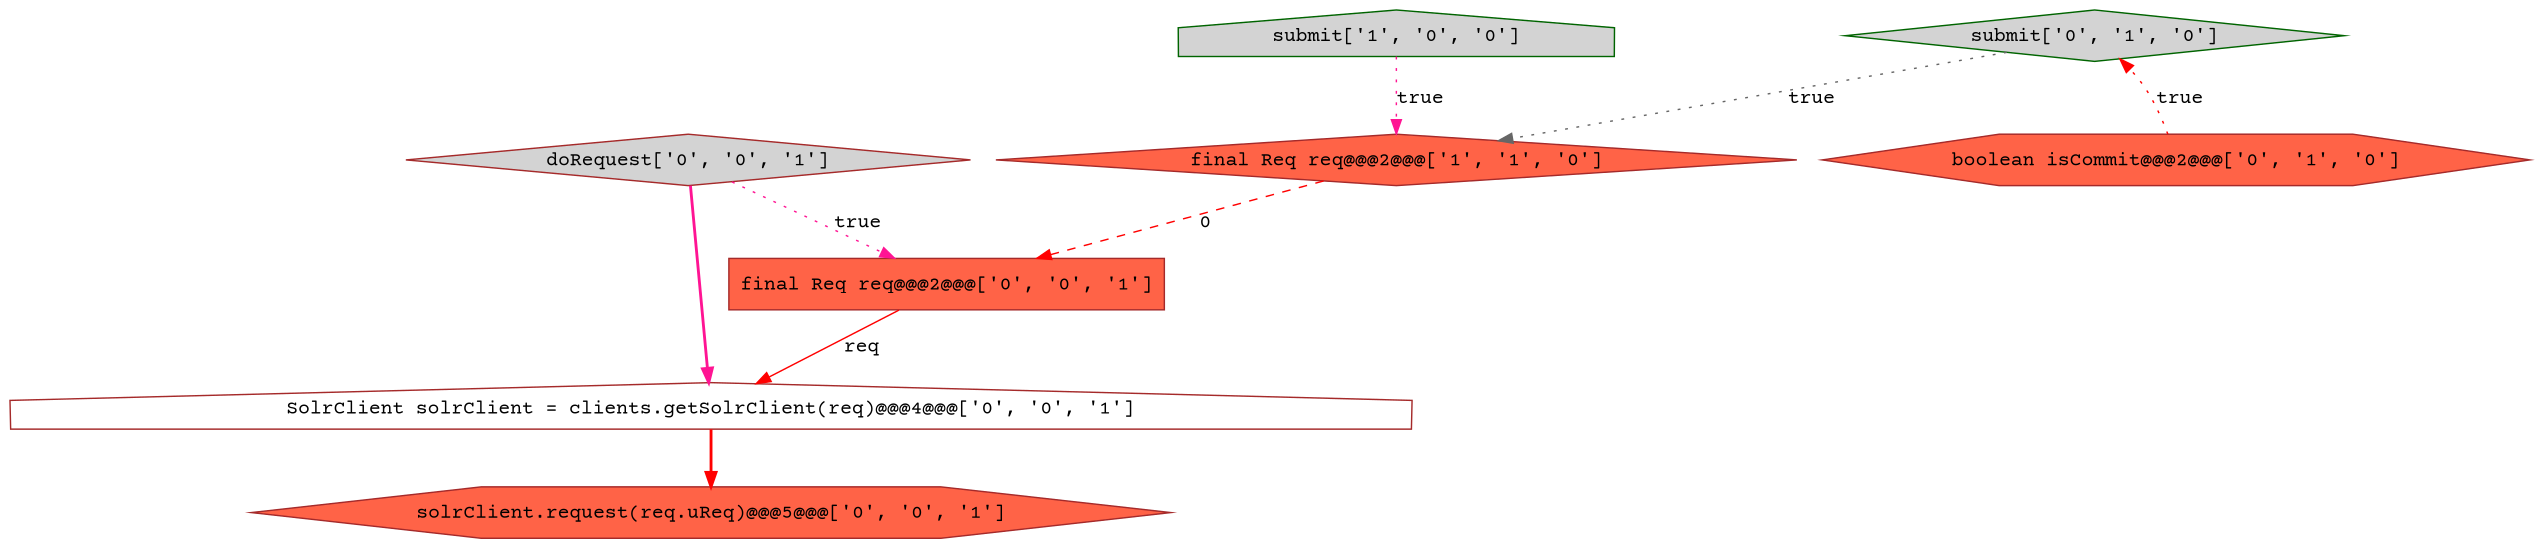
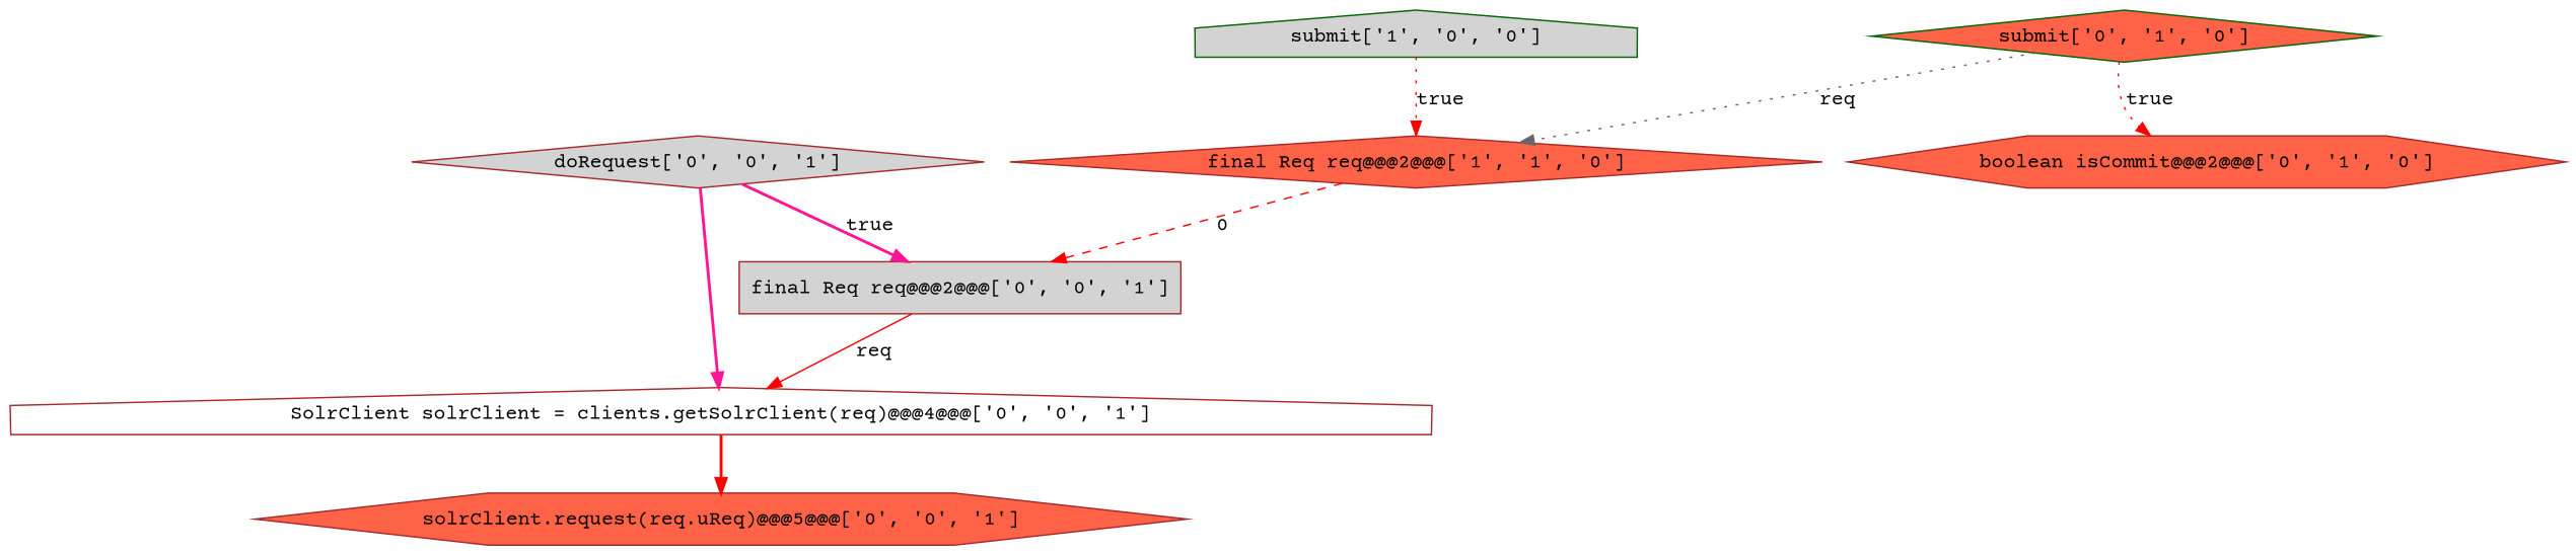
  digraph {
    fontname="Courier Prime"
    node [color=brown fillcolor=tomato fontname="Courier Prime" shape=diamond style=filled]
    edge [color=red fontname="Courier Prime" style=dotted]
    n1 [fillcolor=lightgray label="doRequest['0', '0', '1']"]
    n2 [fillcolor=white label="SolrClient solrClient = clients.getSolrClient(req)@@@4@@@['0', '0', '1']" shape=house]
-   n3 [label="final Req req@@@2@@@['0', '0', '1']" shape=box]
+   n3 [fillcolor=lightgray label="final Req req@@@2@@@['0', '0', '1']" shape=box]
    n4 [label="solrClient.request(req.uReq)@@@5@@@['0', '0', '1']" shape=hexagon]
    n5 [label="final Req req@@@2@@@['1', '1', '0']"]
    n6 [color=darkgreen fillcolor=lightgray label="submit['1', '0', '0']" shape=house]
    n7 [label="boolean isCommit@@@2@@@['0', '1', '0']" shape=hexagon]
-   n8 [color=darkgreen fillcolor=lightgray label="submit['0', '1', '0']"]
+   n8 [color=darkgreen label="submit['0', '1', '0']"]
    n1 -> n2 [color=deeppink style=bold]
-   n1 -> n3 [color=deeppink label=true]
+   n1 -> n3 [color=deeppink label=true style=bold]
    n2 -> n4 [style=bold]
    n3 -> n2 [label=req style=solid]
    n5 -> n3 [label=0 style=dashed]
-   n6 -> n5 [color=deeppink label=true]
-   n8 -> n5 [color=gray40 label=true]
-   n7 -> n8 [label=true]
+   n6 -> n5 [label=true]
+   n8 -> n5 [color=gray40 label=req]
+   n8 -> n7 [label=true]
  }
